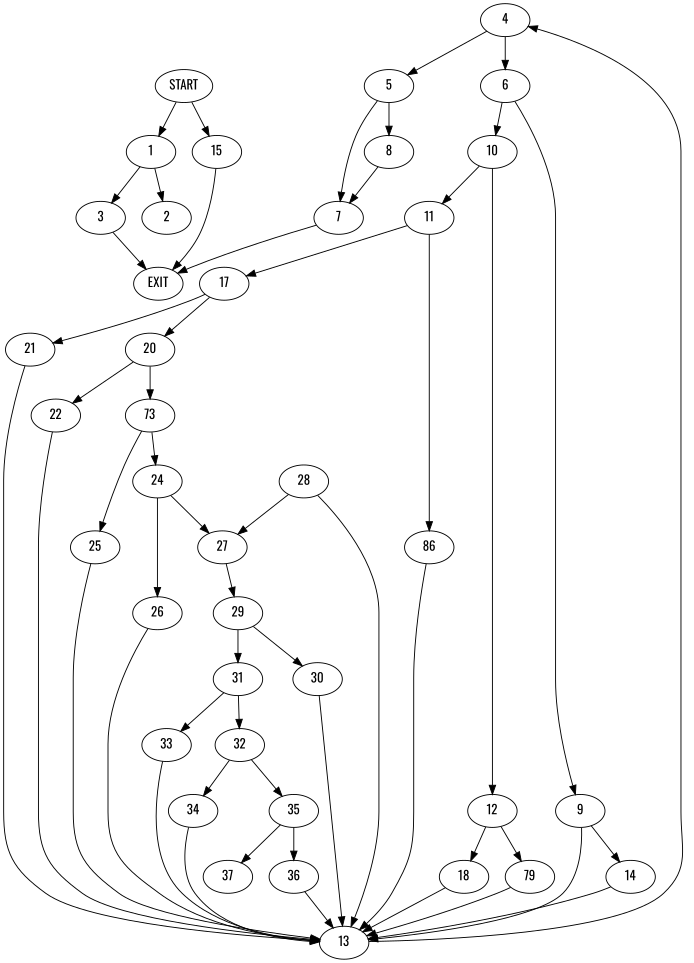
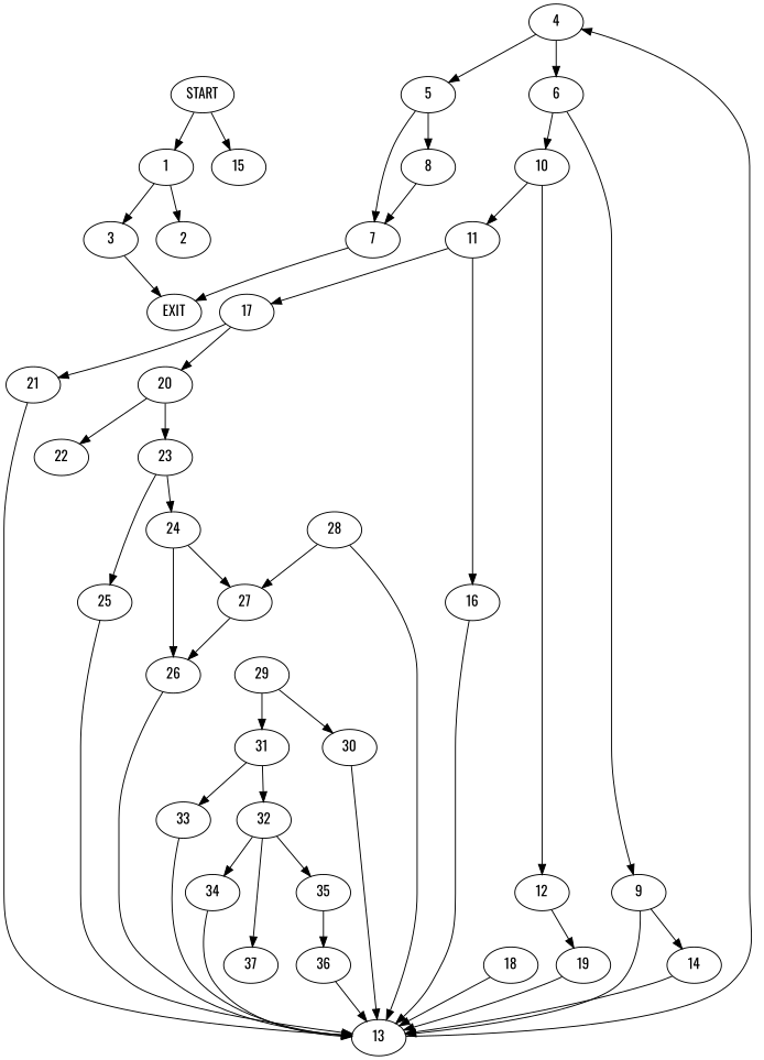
  digraph {
    fontname=Oswald
    node [fontname=Oswald]
    edge [fontname=Oswald]
    n1 [label=START]
    1
    15
    2
    3
    n6 [label=EXIT]
    4
    5
    6
    7
    8
    9
    10
    13
    14
    11
    12
-   16 [label=86]
+   16
    17
    18
-   19 [label=79]
+   19
    20
    21
    22
-   23 [label=73]
+   23
    24
    25
    26
    27
    29
    28
    30
    31
    32
    33
    34
    35
    36
    37
    n1 -> 1
    n1 -> 15
    1 -> 2
    1 -> 3
-   15 -> n6
    3 -> n6
    4 -> 5
    4 -> 6
    5 -> 7
    5 -> 8
    6 -> 9
    6 -> 10
    7 -> n6
    8 -> 7
    9 -> 13
    9 -> 14
    10 -> 11
    10 -> 12
    13 -> 4
    14 -> 13
    11 -> 16
    11 -> 17
-   12 -> 18
    12 -> 19
    16 -> 13
    17 -> 20
    17 -> 21
    18 -> 13
    19 -> 13
    20 -> 22
    20 -> 23
    21 -> 13
-   22 -> 13
    23 -> 24
    23 -> 25
    24 -> 26
    24 -> 27
    25 -> 13
    26 -> 13
-   27 -> 29
+   27 -> 26
    29 -> 30
    29 -> 31
    28 -> 13
    28 -> 27
    30 -> 13
    31 -> 32
    31 -> 33
    32 -> 34
    32 -> 35
    33 -> 13
    34 -> 13
    35 -> 36
-   35 -> 37
+   32 -> 37
    36 -> 13
  }
